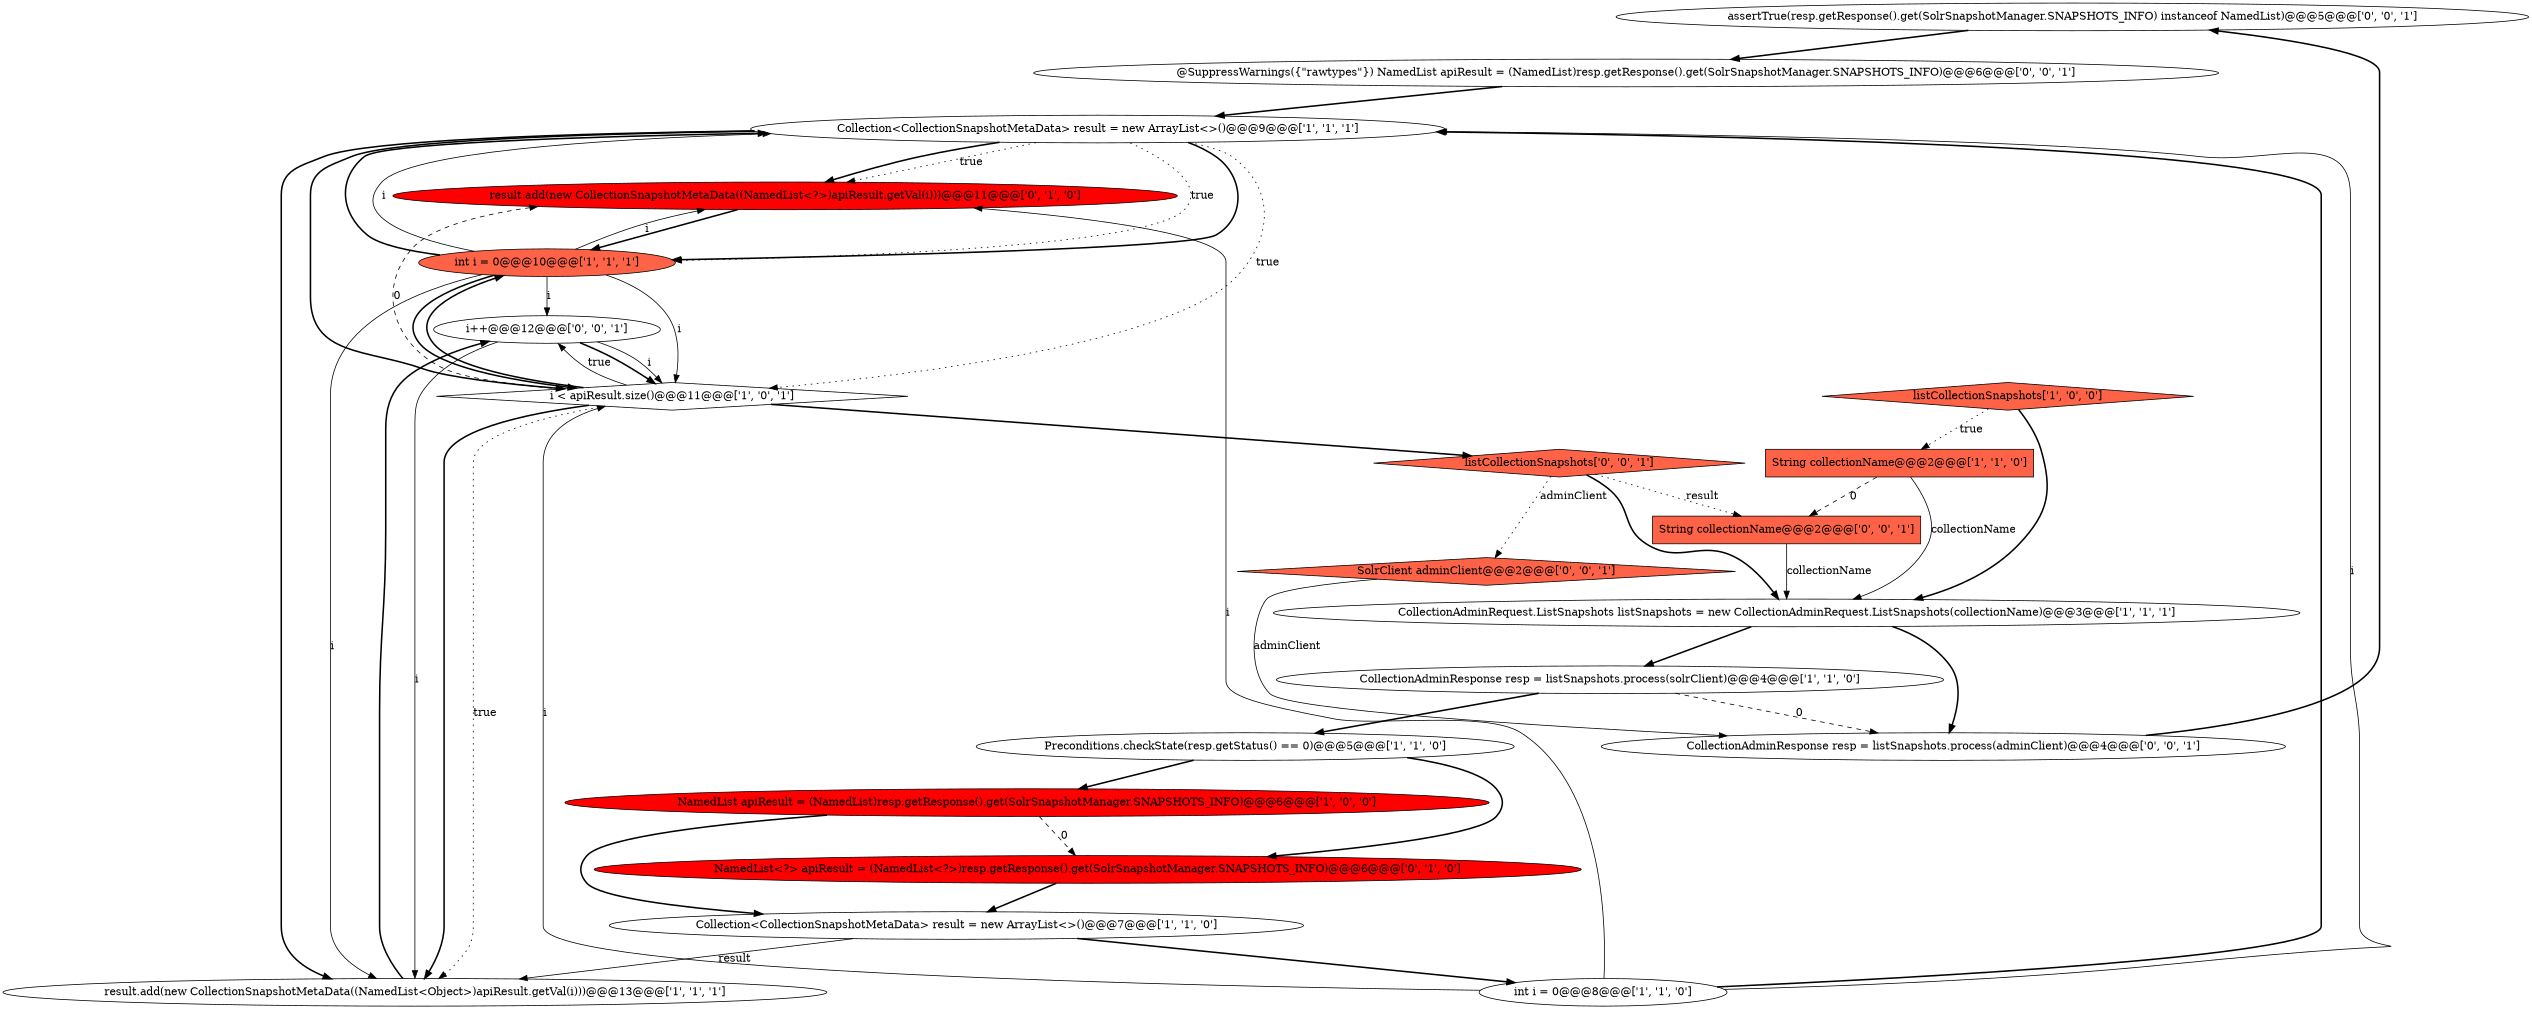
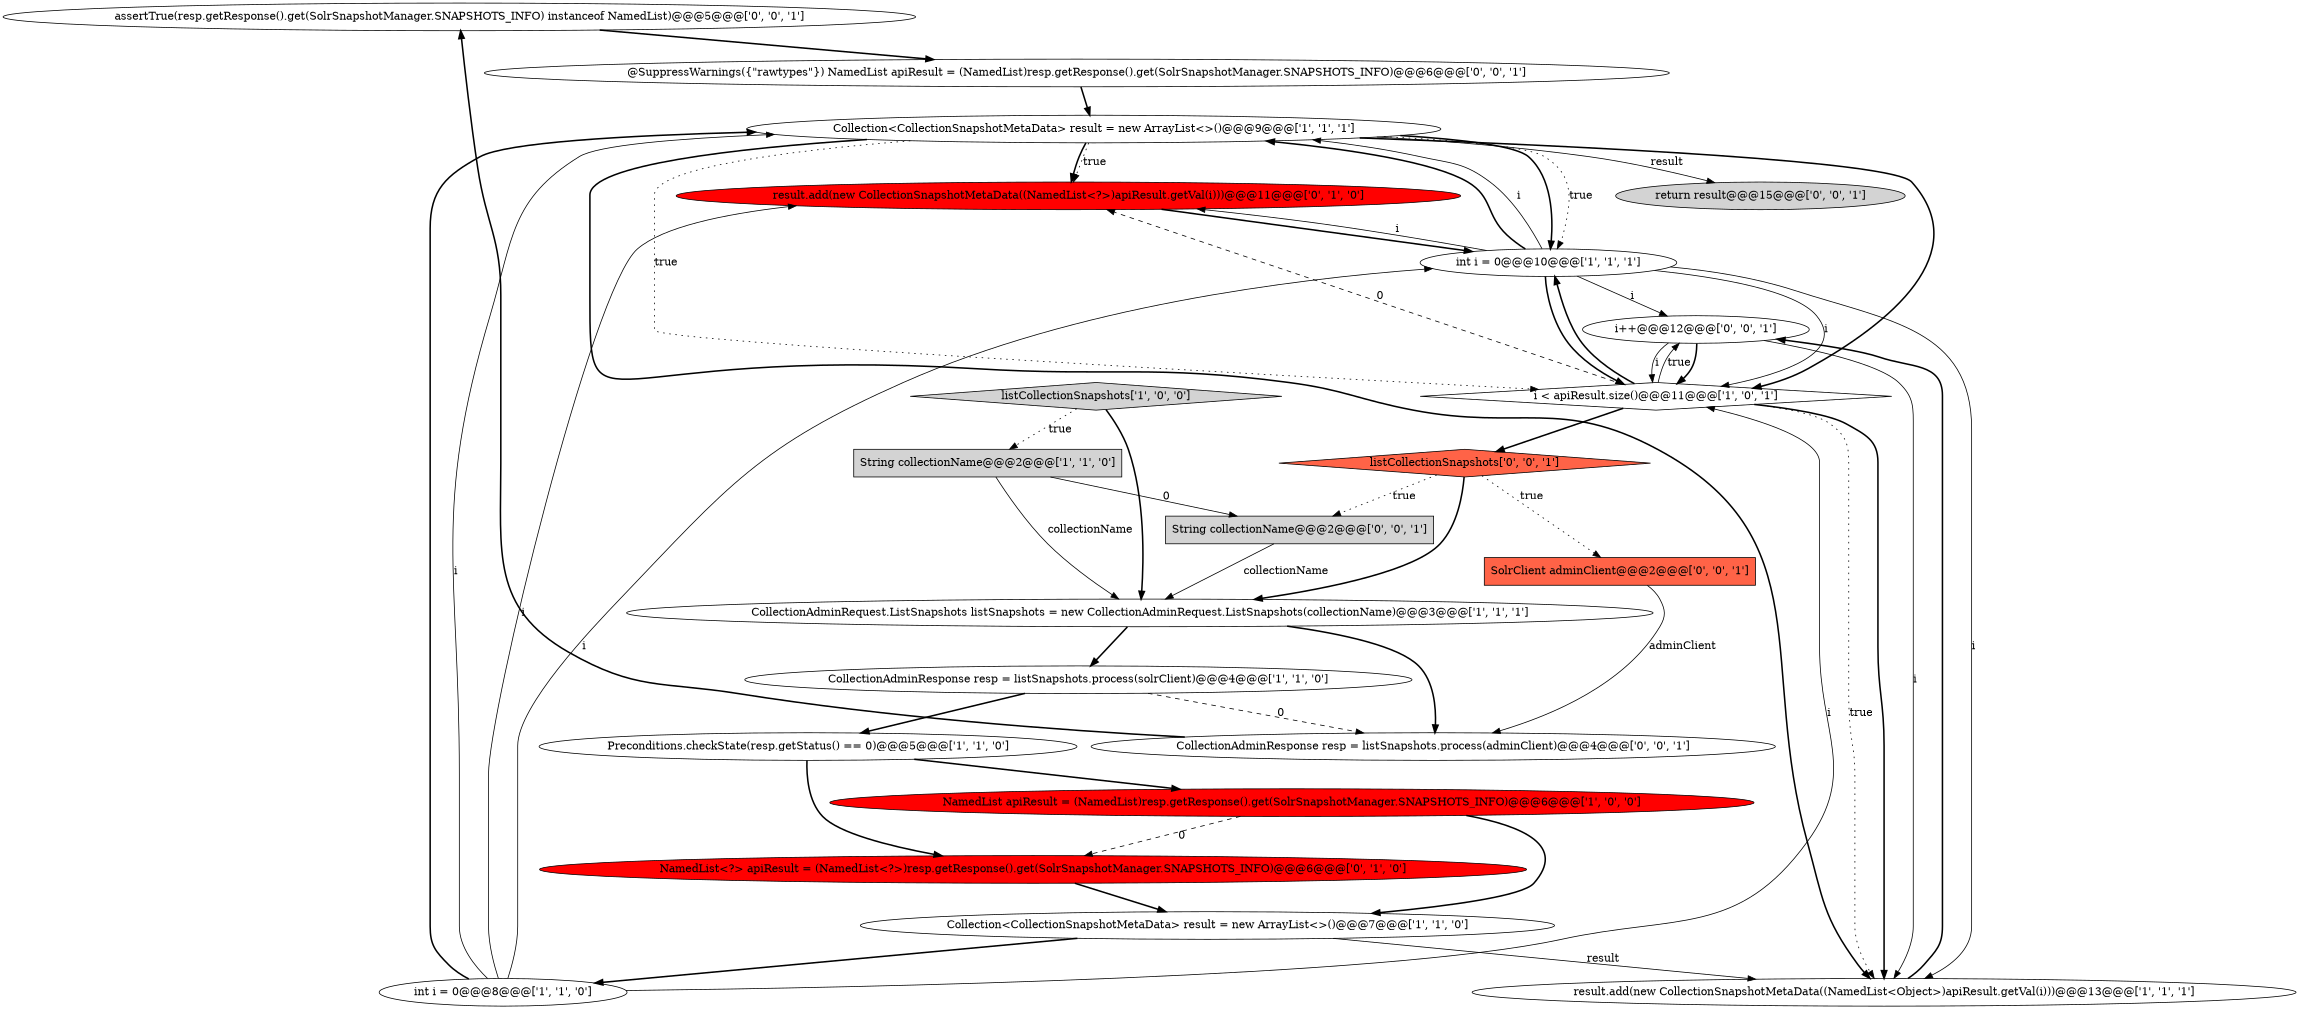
  digraph {
    node [fillcolor=white shape=ellipse style=filled]
    edge [style=bold]
    n1 [label="assertTrue(resp.getResponse().get(SolrSnapshotManager.SNAPSHOTS_INFO) instanceof NamedList)@@@5@@@['0', '0', '1']"]
    n2 [label="@SuppressWarnings({\"rawtypes\"}) NamedList apiResult = (NamedList)resp.getResponse().get(SolrSnapshotManager.SNAPSHOTS_INFO)@@@6@@@['0', '0', '1']"]
    n3 [label="Collection<CollectionSnapshotMetaData> result = new ArrayList<>()@@@9@@@['1', '1', '1']"]
    n4 [fillcolor=red label="result.add(new CollectionSnapshotMetaData((NamedList<?>)apiResult.getVal(i)))@@@11@@@['0', '1', '0']"]
-   n5 [fillcolor=tomato label="int i = 0@@@10@@@['1', '1', '1']"]
+   n5 [label="int i = 0@@@10@@@['1', '1', '1']"]
    n6 [label="i < apiResult.size()@@@11@@@['1', '0', '1']" shape=diamond]
    n7 [label="result.add(new CollectionSnapshotMetaData((NamedList<Object>)apiResult.getVal(i)))@@@13@@@['1', '1', '1']"]
    n8 [label="i++@@@12@@@['0', '0', '1']"]
+   n9 [fillcolor=lightgray label="return result@@@15@@@['0', '0', '1']"]
    n10 [fillcolor=red label="NamedList<?> apiResult = (NamedList<?>)resp.getResponse().get(SolrSnapshotManager.SNAPSHOTS_INFO)@@@6@@@['0', '1', '0']"]
    n11 [label="Collection<CollectionSnapshotMetaData> result = new ArrayList<>()@@@7@@@['1', '1', '0']"]
    n12 [label="int i = 0@@@8@@@['1', '1', '0']"]
    n13 [fillcolor=tomato label="listCollectionSnapshots['0', '0', '1']" shape=diamond]
-   n14 [fillcolor=tomato label="String collectionName@@@2@@@['1', '1', '0']" shape=box]
+   n14 [fillcolor=lightgray label="String collectionName@@@2@@@['1', '1', '0']" shape=box]
    n15 [label="CollectionAdminRequest.ListSnapshots listSnapshots = new CollectionAdminRequest.ListSnapshots(collectionName)@@@3@@@['1', '1', '1']"]
-   n16 [fillcolor=tomato label="String collectionName@@@2@@@['0', '0', '1']" shape=box]
+   n16 [fillcolor=lightgray label="String collectionName@@@2@@@['0', '0', '1']" shape=box]
    n17 [label="CollectionAdminResponse resp = listSnapshots.process(solrClient)@@@4@@@['1', '1', '0']"]
    n18 [label="CollectionAdminResponse resp = listSnapshots.process(adminClient)@@@4@@@['0', '0', '1']"]
-   n19 [fillcolor=tomato label="SolrClient adminClient@@@2@@@['0', '0', '1']" shape=diamond]
+   n19 [fillcolor=tomato label="SolrClient adminClient@@@2@@@['0', '0', '1']" shape=box]
    n20 [label="Preconditions.checkState(resp.getStatus() == 0)@@@5@@@['1', '1', '0']"]
    n21 [fillcolor=red label="NamedList apiResult = (NamedList)resp.getResponse().get(SolrSnapshotManager.SNAPSHOTS_INFO)@@@6@@@['1', '0', '0']"]
-   n22 [fillcolor=tomato label="listCollectionSnapshots['1', '0', '0']" shape=diamond]
+   n22 [fillcolor=lightgray label="listCollectionSnapshots['1', '0', '0']" shape=diamond]
    n1 -> n2
    n2 -> n3
    n3 -> n4 [label=true style=dotted]
    n3 -> n4
    n3 -> n5
    n3 -> n5 [label=true style=dotted]
    n3 -> n6
    n3 -> n6 [label=true style=dotted]
    n3 -> n7
+   n3 -> n9 [label=result style=solid]
    n4 -> n5
    n5 -> n3
    n5 -> n3 [label=i style=solid]
    n5 -> n4 [label=i style=solid]
    n5 -> n6 [label=i style=solid]
    n5 -> n6
    n5 -> n7 [label=i style=solid]
    n5 -> n8 [label=i style=solid]
    n6 -> n4 [label=0 style=dashed]
    n6 -> n5
    n6 -> n7 [label=true style=dotted]
    n6 -> n7
    n6 -> n8 [label=true style=solid]
    n6 -> n13
    n7 -> n8
    n8 -> n6
    n8 -> n6 [label=i style=solid]
    n8 -> n7 [label=i style=solid]
    n10 -> n11
    n11 -> n7 [label=result style=solid]
    n11 -> n12
    n12 -> n3
    n12 -> n3 [label=i style=solid]
    n12 -> n4 [label=i style=solid]
+   n12 -> n5 [label=i style=solid]
    n12 -> n6 [label=i style=solid]
    n13 -> n15
-   n13 -> n16 [label=result style=dotted]
-   n13 -> n19 [label=adminClient style=dotted]
+   n13 -> n16 [label=true style=dotted]
+   n13 -> n19 [label=true style=dotted]
    n14 -> n15 [label=collectionName style=solid]
-   n14 -> n16 [label=0 style=dashed]
+   n14 -> n16 [label=0 style=solid]
    n15 -> n17
    n15 -> n18
    n16 -> n15 [label=collectionName style=solid]
    n17 -> n18 [label=0 style=dashed]
    n17 -> n20
    n18 -> n1
    n19 -> n18 [label=adminClient style=solid]
    n20 -> n10
    n20 -> n21
    n21 -> n10 [label=0 style=dashed]
    n21 -> n11
    n22 -> n14 [label=true style=dotted]
    n22 -> n15
  }
